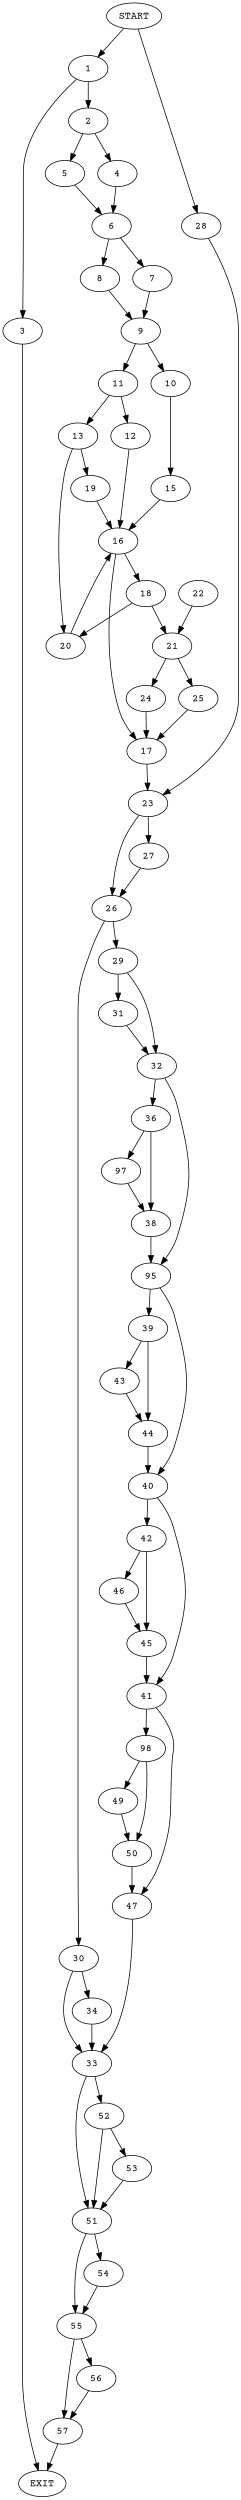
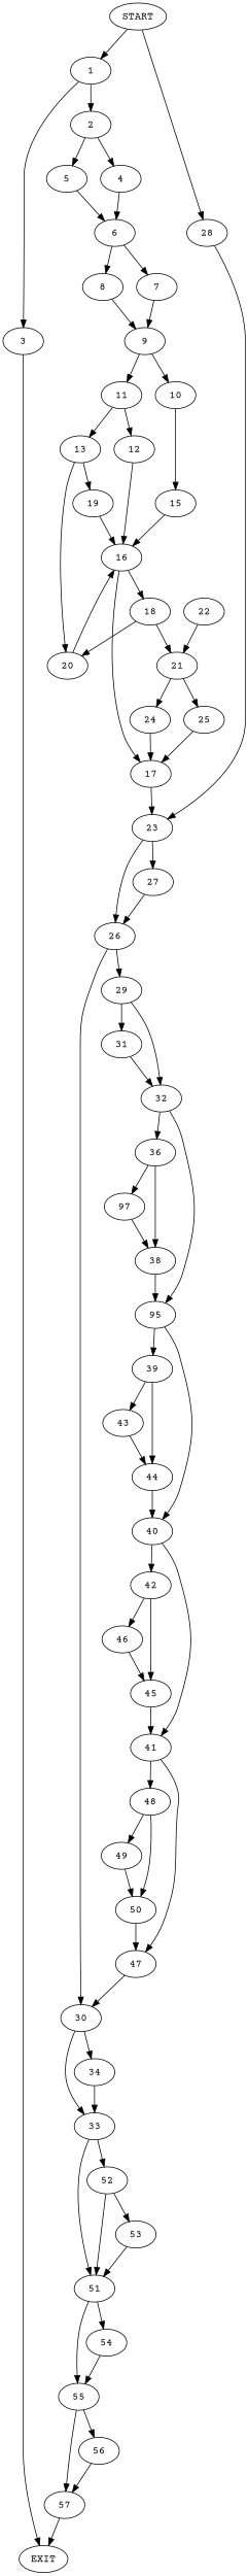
  digraph {
    fontname="Courier Prime"
    node [fontname="Courier Prime"]
    edge [fontname="Courier Prime"]
    n1 [label=START]
    1
    28
    2
    3
    23
    n7 [label=EXIT]
    4
    5
    6
    7
    8
    9
    10
    11
    15
    12
    13
    16
    19
    20
    17
    18
    21
    26
    27
    24
    25
    22
    29
    30
    31
    32
    33
    34
    n36 [label=95]
    36
    51
    52
    39
    40
    n42 [label=97]
    38
    54
    55
    53
    43
    44
    41
    42
    47
-   48 [label=98]
+   48
    45
    46
    49
    50
    56
    57
    n1 -> 1
    n1 -> 28
    1 -> 2
    1 -> 3
    28 -> 23
    2 -> 4
    2 -> 5
    3 -> n7
    23 -> 26
    23 -> 27
    4 -> 6
    5 -> 6
    6 -> 7
    6 -> 8
    7 -> 9
    8 -> 9
    9 -> 10
    9 -> 11
    10 -> 15
    11 -> 12
    11 -> 13
    15 -> 16
    12 -> 16
    13 -> 19
    13 -> 20
    16 -> 17
    16 -> 18
    19 -> 16
    20 -> 16
    17 -> 23
    18 -> 20
    18 -> 21
    21 -> 24
    21 -> 25
    26 -> 29
    26 -> 30
    27 -> 26
    24 -> 17
    25 -> 17
    22 -> 21
    29 -> 31
    29 -> 32
    30 -> 33
    30 -> 34
    31 -> 32
    32 -> n36
    32 -> 36
    33 -> 51
    33 -> 52
    34 -> 33
    n36 -> 39
    n36 -> 40
    36 -> n42
    36 -> 38
    51 -> 54
    51 -> 55
    52 -> 51
    52 -> 53
    39 -> 43
    39 -> 44
    40 -> 41
    40 -> 42
    n42 -> 38
    38 -> n36
    54 -> 55
    55 -> 56
    55 -> 57
    53 -> 51
    43 -> 44
    44 -> 40
    41 -> 47
    41 -> 48
    42 -> 45
    42 -> 46
-   47 -> 33
+   47 -> 30
    48 -> 49
    48 -> 50
    45 -> 41
    46 -> 45
    49 -> 50
    50 -> 47
    56 -> 57
    57 -> n7
  }
